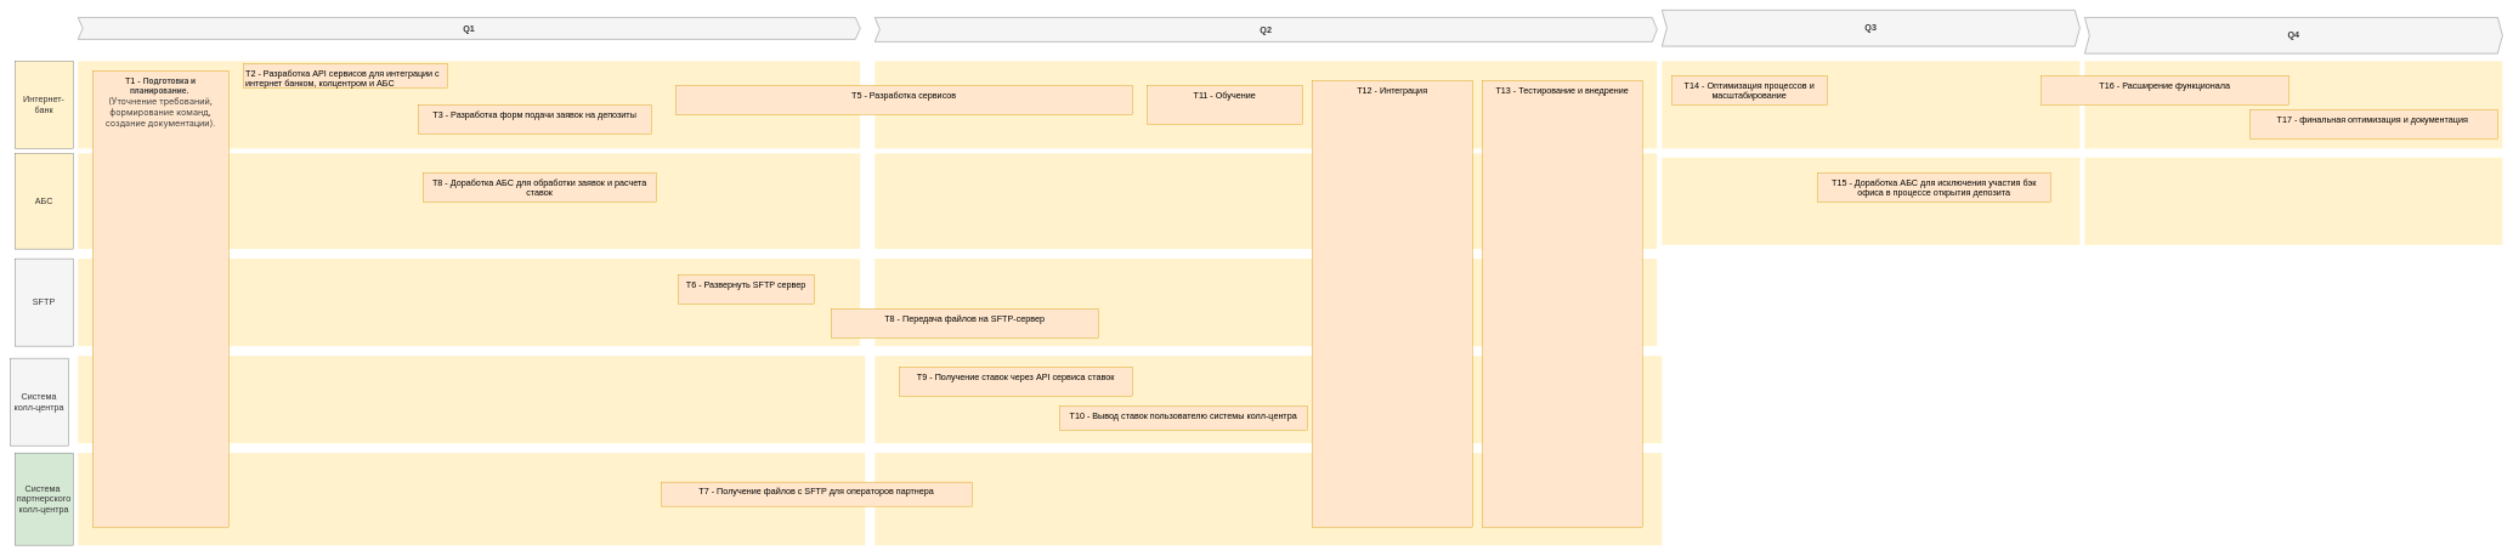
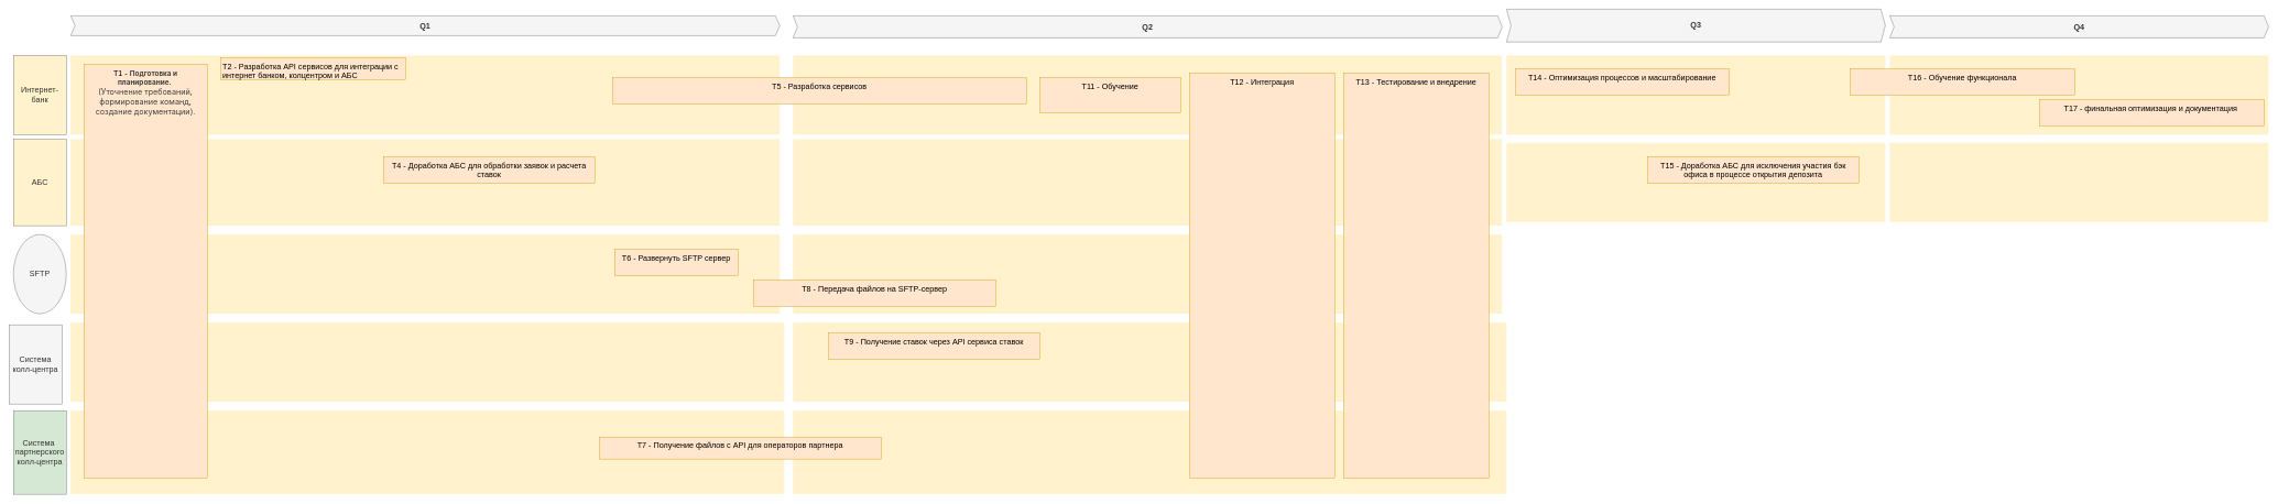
  <mxCell id="0" />
  <mxCell id="1" parent="0" />
  <mxCell id="2" value="" style="shape=rect;fillColor=#fff2cc;strokeColor=none;fontSize=24;html=1;whiteSpace=wrap;align=left;verticalAlign=top;spacing=5;rounded=0;" parent="1" vertex="1"><mxGeometry x="160" y="125" width="1610" height="180" as="geometry" /></mxCell>
  <mxCell id="3" value="Интернет-банк" style="rounded=0;whiteSpace=wrap;html=1;fillColor=#fff2cc;fontColor=#333333;strokeColor=#666666;fontSize=18;" parent="1" vertex="1"><mxGeometry x="30" y="125" width="120" height="180" as="geometry" /></mxCell>
  <mxCell id="4" value="Q1" style="shape=step;perimeter=stepPerimeter;whiteSpace=wrap;html=1;fixedSize=1;size=10;fillColor=#f5f5f5;strokeColor=#666666;fontSize=18;fontStyle=1;align=center;rounded=0;fontColor=#333333;" parent="1" vertex="1"><mxGeometry x="160" y="35" width="1610" height="45" as="geometry" /></mxCell>
- <mxCell id="5" value="T3 - Разработка форм подачи заявок на депозиты" style="shape=rect;fillColor=#ffe6cc;strokeColor=#d79b00;fontSize=18;html=1;whiteSpace=wrap;align=center;verticalAlign=top;spacing=5;rounded=0;" parent="1" vertex="1"><mxGeometry x="860" y="215" width="480" height="60" as="geometry" /></mxCell>
  <mxCell id="6" value="" style="shape=rect;fillColor=#fff2cc;strokeColor=none;fontSize=24;html=1;whiteSpace=wrap;align=left;verticalAlign=top;spacing=5;rounded=0;" vertex="1" parent="1"><mxGeometry x="160" y="931.8" width="1620" height="190" as="geometry" /></mxCell>
  <mxCell id="7" value="" style="shape=rect;fillColor=#fff2cc;strokeColor=none;fontSize=24;html=1;whiteSpace=wrap;align=left;verticalAlign=top;spacing=5;rounded=0;" vertex="1" parent="1"><mxGeometry x="160" y="731.8" width="1620" height="180" as="geometry" /></mxCell>
  <mxCell id="8" value="" style="shape=rect;fillColor=#fff2cc;strokeColor=none;fontSize=24;html=1;whiteSpace=wrap;align=left;verticalAlign=top;spacing=5;rounded=0;" vertex="1" parent="1"><mxGeometry x="160" y="531.8" width="1610" height="180" as="geometry" /></mxCell>
  <mxCell id="9" value="" style="shape=rect;fillColor=#fff2cc;strokeColor=none;fontSize=24;html=1;whiteSpace=wrap;align=left;verticalAlign=top;spacing=5;rounded=0;" vertex="1" parent="1"><mxGeometry x="160" y="315" width="1610" height="196.8" as="geometry" /></mxCell>
  <mxCell id="10" value="АБС" style="rounded=0;whiteSpace=wrap;html=1;fillColor=#fff2cc;fontColor=#333333;strokeColor=#666666;fontSize=18;" vertex="1" parent="1"><mxGeometry x="30" y="315" width="120" height="196.8" as="geometry" /></mxCell>
- <mxCell id="11" value="SFTP" style="rounded=0;whiteSpace=wrap;html=1;fillColor=#f5f5f5;fontColor=#333333;strokeColor=#666666;fontSize=18;" vertex="1" parent="1"><mxGeometry x="30" y="531.8" width="120" height="180" as="geometry" /></mxCell>
+ <mxCell id="11" value="SFTP" style="ellipse;whiteSpace=wrap;html=1;fillColor=#f5f5f5;fontColor=#333333;strokeColor=#666666;fontSize=18;" vertex="1" parent="1"><mxGeometry x="30" y="531.8" width="120" height="180" as="geometry" /></mxCell>
  <mxCell id="12" value="Система колл-центра" style="rounded=0;whiteSpace=wrap;html=1;fillColor=#f5f5f5;fontColor=#333333;strokeColor=#666666;fontSize=18;" vertex="1" parent="1"><mxGeometry x="20" y="736.8" width="120" height="180" as="geometry" /></mxCell>
  <mxCell id="13" value="Система&amp;nbsp; партнерского колл-центра" style="rounded=0;whiteSpace=wrap;html=1;fillColor=#d5e8d4;fontColor=#333333;strokeColor=#666666;fontSize=18;" vertex="1" parent="1"><mxGeometry x="30" y="931.8" width="120" height="190" as="geometry" /></mxCell>
  <mxCell id="14" value="" style="shape=rect;fillColor=#fff2cc;strokeColor=none;fontSize=24;html=1;whiteSpace=wrap;align=left;verticalAlign=top;spacing=5;rounded=0;" vertex="1" parent="1"><mxGeometry x="1800" y="125" width="1610" height="180" as="geometry" /></mxCell>
  <mxCell id="15" value="Q2" style="shape=step;perimeter=stepPerimeter;whiteSpace=wrap;html=1;fixedSize=1;size=10;fillColor=#f5f5f5;strokeColor=#666666;fontSize=18;fontStyle=1;align=center;rounded=0;fontColor=#333333;" vertex="1" parent="1"><mxGeometry x="1800" y="35" width="1610" height="50" as="geometry" /></mxCell>
  <mxCell id="16" value="" style="shape=rect;fillColor=#fff2cc;strokeColor=none;fontSize=24;html=1;whiteSpace=wrap;align=left;verticalAlign=top;spacing=5;rounded=0;" vertex="1" parent="1"><mxGeometry x="1800" y="931.8" width="1620" height="190" as="geometry" /></mxCell>
  <mxCell id="17" value="" style="shape=rect;fillColor=#fff2cc;strokeColor=none;fontSize=24;html=1;whiteSpace=wrap;align=left;verticalAlign=top;spacing=5;rounded=0;" vertex="1" parent="1"><mxGeometry x="1800" y="731.8" width="1620" height="180" as="geometry" /></mxCell>
  <mxCell id="18" value="" style="shape=rect;fillColor=#fff2cc;strokeColor=none;fontSize=24;html=1;whiteSpace=wrap;align=left;verticalAlign=top;spacing=5;rounded=0;" vertex="1" parent="1"><mxGeometry x="1800" y="531.8" width="1610" height="180" as="geometry" /></mxCell>
  <mxCell id="19" value="" style="shape=rect;fillColor=#fff2cc;strokeColor=none;fontSize=24;html=1;whiteSpace=wrap;align=left;verticalAlign=top;spacing=5;rounded=0;" vertex="1" parent="1"><mxGeometry x="1800" y="315" width="1610" height="196.8" as="geometry" /></mxCell>
  <mxCell id="20" value="T8 - Передача файлов на SFTP-сервер" style="shape=rect;fillColor=#ffe6cc;strokeColor=#d79b00;fontSize=18;html=1;whiteSpace=wrap;align=center;verticalAlign=top;spacing=5;rounded=0;" vertex="1" parent="1"><mxGeometry x="1710" y="635" width="550" height="60" as="geometry" /></mxCell>
- <mxCell id="21" value="T10 - Вывод ставок пользователю системы колл-центра" style="shape=rect;fillColor=#ffe6cc;strokeColor=#d79b00;fontSize=18;html=1;whiteSpace=wrap;align=center;verticalAlign=top;spacing=5;rounded=0;" vertex="1" parent="1"><mxGeometry x="2180" y="835" width="510" height="50" as="geometry" /></mxCell>
- <mxCell id="22" value="T9 - Получение ставок через API сервиса ставок" style="shape=rect;fillColor=#ffe6cc;strokeColor=#d79b00;fontSize=18;html=1;whiteSpace=wrap;align=center;verticalAlign=top;spacing=5;rounded=0;" vertex="1" parent="1"><mxGeometry x="1850" y="755" width="480" height="60" as="geometry" /></mxCell>
- <mxCell id="23" value="T7 - Получение файлов с SFTP для операторов партнера" style="shape=rect;fillColor=#ffe6cc;strokeColor=#d79b00;fontSize=18;html=1;whiteSpace=wrap;align=center;verticalAlign=top;spacing=5;rounded=0;" vertex="1" parent="1"><mxGeometry x="1360" y="991.8" width="640" height="50" as="geometry" /></mxCell>
+ <mxCell id="22" value="T9 - Получение ставок через API сервиса ставок" style="shape=rect;fillColor=#ffe6cc;strokeColor=#d79b00;fontSize=18;html=1;whiteSpace=wrap;align=center;verticalAlign=top;spacing=5;rounded=0;" vertex="1" parent="1"><mxGeometry x="1880" y="755" width="480" height="60" as="geometry" /></mxCell>
+ <mxCell id="23" value="T7 - Получение файлов с API для операторов партнера" style="shape=rect;fillColor=#ffe6cc;strokeColor=#d79b00;fontSize=18;html=1;whiteSpace=wrap;align=center;verticalAlign=top;spacing=5;rounded=0;" vertex="1" parent="1"><mxGeometry x="1360" y="991.8" width="640" height="50" as="geometry" /></mxCell>
  <mxCell id="24" value="T6 - Развернуть SFTP сервер" style="shape=rect;fillColor=#ffe6cc;strokeColor=#d79b00;fontSize=18;html=1;whiteSpace=wrap;align=center;verticalAlign=top;spacing=5;rounded=0;" vertex="1" parent="1"><mxGeometry x="1395" y="565" width="280" height="60" as="geometry" /></mxCell>
  <mxCell id="25" value="T1 -&lt;font&gt;&amp;nbsp;&lt;strong style=&quot;font-size: 16.002px; color: light-dark(rgb(64, 64, 64), rgb(182, 182, 182)); font-family: Inter, system-ui, -apple-system, BlinkMacSystemFont, &amp;quot;Segoe UI&amp;quot;, Roboto, &amp;quot;Noto Sans&amp;quot;, Ubuntu, Cantarell, &amp;quot;Helvetica Neue&amp;quot;, Oxygen, &amp;quot;Open Sans&amp;quot;, sans-serif; text-align: start; background-color: transparent;&quot;&gt;Подготовка и планирование.&amp;nbsp;&lt;/strong&gt;&lt;br&gt;&lt;span style=&quot;color: rgb(64, 64, 64); font-family: Inter, system-ui, -apple-system, BlinkMacSystemFont, &amp;quot;Segoe UI&amp;quot;, Roboto, &amp;quot;Noto Sans&amp;quot;, Ubuntu, Cantarell, &amp;quot;Helvetica Neue&amp;quot;, Oxygen, &amp;quot;Open Sans&amp;quot;, sans-serif; text-align: start;&quot;&gt;(Уточнение требований, формирование команд, создание документации).&lt;/span&gt;&lt;/font&gt;" style="shape=rect;fillColor=#ffe6cc;strokeColor=#d79b00;fontSize=18;html=1;whiteSpace=wrap;align=center;verticalAlign=top;spacing=5;rounded=0;" parent="1" vertex="1"><mxGeometry x="190" y="145" width="280" height="940" as="geometry" /></mxCell>
  <mxCell id="26" value="T2 - Разработка API сервисов для интеграции с интернет банком, колцентром и АБС" style="shape=rect;fillColor=#ffe6cc;strokeColor=#d79b00;fontSize=18;html=1;whiteSpace=wrap;align=left;verticalAlign=top;spacing=5;rounded=0;" vertex="1" parent="1"><mxGeometry x="500" y="130" width="420" height="50" as="geometry" /></mxCell>
- <mxCell id="27" value="T8 - Доработка АБС для обработки заявок и расчета ставок" style="shape=rect;fillColor=#ffe6cc;strokeColor=#d79b00;fontSize=18;html=1;whiteSpace=wrap;align=center;verticalAlign=top;spacing=5;rounded=0;" vertex="1" parent="1"><mxGeometry x="870" y="355" width="480" height="60" as="geometry" /></mxCell>
+ <mxCell id="27" value="T4 - Доработка АБС для обработки заявок и расчета ставок" style="shape=rect;fillColor=#ffe6cc;strokeColor=#d79b00;fontSize=18;html=1;whiteSpace=wrap;align=center;verticalAlign=top;spacing=5;rounded=0;" vertex="1" parent="1"><mxGeometry x="870" y="355" width="480" height="60" as="geometry" /></mxCell>
  <mxCell id="28" value="T5 - Разработка сервисов" style="shape=rect;fillColor=#ffe6cc;strokeColor=#d79b00;fontSize=18;html=1;whiteSpace=wrap;align=center;verticalAlign=top;spacing=5;rounded=0;" vertex="1" parent="1"><mxGeometry x="1390" y="175" width="940" height="60" as="geometry" /></mxCell>
  <mxCell id="29" value="T12 - Интеграция" style="shape=rect;fillColor=#ffe6cc;strokeColor=#d79b00;fontSize=18;html=1;whiteSpace=wrap;align=center;verticalAlign=top;spacing=5;rounded=0;" vertex="1" parent="1"><mxGeometry x="2700" y="165" width="330" height="920" as="geometry" /></mxCell>
  <mxCell id="30" value="T13 - Тестирование и внедрение" style="shape=rect;fillColor=#ffe6cc;strokeColor=#d79b00;fontSize=18;html=1;whiteSpace=wrap;align=center;verticalAlign=top;spacing=5;rounded=0;" vertex="1" parent="1"><mxGeometry x="3050" y="165" width="330" height="920" as="geometry" /></mxCell>
  <mxCell id="31" value="T11 - Обучение" style="shape=rect;fillColor=#ffe6cc;strokeColor=#d79b00;fontSize=18;html=1;whiteSpace=wrap;align=center;verticalAlign=top;spacing=5;rounded=0;" vertex="1" parent="1"><mxGeometry x="2360" y="175" width="320" height="80" as="geometry" /></mxCell>
  <mxCell id="32" value="Q3" style="shape=step;perimeter=stepPerimeter;whiteSpace=wrap;html=1;fixedSize=1;size=10;fillColor=#f5f5f5;strokeColor=#666666;fontSize=18;fontStyle=1;align=center;rounded=0;fontColor=#333333;" vertex="1" parent="1"><mxGeometry x="3420" y="20" width="860" height="74.4" as="geometry" /></mxCell>
- <mxCell id="33" value="Q4" style="shape=step;perimeter=stepPerimeter;whiteSpace=wrap;html=1;fixedSize=1;size=10;fillColor=#f5f5f5;strokeColor=#666666;fontSize=18;fontStyle=1;align=center;rounded=0;fontColor=#333333;" vertex="1" parent="1"><mxGeometry x="4290" y="35" width="860" height="74.4" as="geometry" /></mxCell>
+ <mxCell id="33" value="Q4" style="shape=step;perimeter=stepPerimeter;whiteSpace=wrap;html=1;fixedSize=1;size=10;fillColor=#f5f5f5;strokeColor=#666666;fontSize=18;fontStyle=1;align=center;rounded=0;fontColor=#333333;" vertex="1" parent="1"><mxGeometry x="4290" y="35" width="860" height="50" as="geometry" /></mxCell>
  <mxCell id="34" value="" style="shape=rect;fillColor=#fff2cc;strokeColor=none;fontSize=24;html=1;whiteSpace=wrap;align=left;verticalAlign=top;spacing=5;rounded=0;" vertex="1" parent="1"><mxGeometry x="3420" y="125" width="860" height="180" as="geometry" /></mxCell>
  <mxCell id="35" value="" style="shape=rect;fillColor=#fff2cc;strokeColor=none;fontSize=24;html=1;whiteSpace=wrap;align=left;verticalAlign=top;spacing=5;rounded=0;" vertex="1" parent="1"><mxGeometry x="3420" y="323.4" width="860" height="180" as="geometry" /></mxCell>
  <mxCell id="36" value="" style="shape=rect;fillColor=#fff2cc;strokeColor=none;fontSize=24;html=1;whiteSpace=wrap;align=left;verticalAlign=top;spacing=5;rounded=0;" vertex="1" parent="1"><mxGeometry x="4290" y="125" width="860" height="180" as="geometry" /></mxCell>
  <mxCell id="37" value="" style="shape=rect;fillColor=#fff2cc;strokeColor=none;fontSize=24;html=1;whiteSpace=wrap;align=left;verticalAlign=top;spacing=5;rounded=0;" vertex="1" parent="1"><mxGeometry x="4290" y="323.4" width="860" height="180" as="geometry" /></mxCell>
- <mxCell id="38" value="T14 - Оптимизация процессов и масштабирование" style="shape=rect;fillColor=#ffe6cc;strokeColor=#d79b00;fontSize=18;html=1;whiteSpace=wrap;align=center;verticalAlign=top;spacing=5;rounded=0;" vertex="1" parent="1"><mxGeometry x="3440" y="155" width="320" height="60" as="geometry" /></mxCell>
+ <mxCell id="38" value="T14 - Оптимизация процессов и масштабирование" style="shape=rect;fillColor=#ffe6cc;strokeColor=#d79b00;fontSize=18;html=1;whiteSpace=wrap;align=center;verticalAlign=top;spacing=5;rounded=0;" vertex="1" parent="1"><mxGeometry x="3440" y="155" width="485" height="60" as="geometry" /></mxCell>
  <mxCell id="39" value="T15 - Доработка АБС для исключения участия бэк офиса в процессе открытия депозита" style="shape=rect;fillColor=#ffe6cc;strokeColor=#d79b00;fontSize=18;html=1;whiteSpace=wrap;align=center;verticalAlign=top;spacing=5;rounded=0;" vertex="1" parent="1"><mxGeometry x="3740" y="355" width="480" height="60" as="geometry" /></mxCell>
- <mxCell id="40" value="T16 - Расширение функционала" style="shape=rect;fillColor=#ffe6cc;strokeColor=#d79b00;fontSize=18;html=1;whiteSpace=wrap;align=center;verticalAlign=top;spacing=5;rounded=0;" vertex="1" parent="1"><mxGeometry x="4200" y="155" width="510" height="60" as="geometry" /></mxCell>
+ <mxCell id="40" value="T16 - Обучение функционала" style="shape=rect;fillColor=#ffe6cc;strokeColor=#d79b00;fontSize=18;html=1;whiteSpace=wrap;align=center;verticalAlign=top;spacing=5;rounded=0;" vertex="1" parent="1"><mxGeometry x="4200" y="155" width="510" height="60" as="geometry" /></mxCell>
  <mxCell id="41" value="T17 - финальная оптимизация и документация&amp;nbsp;&lt;span style=&quot;color: rgba(0, 0, 0, 0); font-family: monospace; font-size: 0px; text-align: start; text-wrap-mode: nowrap;&quot;&gt;%3CmxGraphModel%3E%3Croot%3E%3CmxCell%20id%3D%220%22%2F%3E%3CmxCell%20id%3D%221%22%20parent%3D%220%22%2F%3E%3CmxCell%20id%3D%222%22%20value%3D%22T16%20-%20%D0%A0%D0%B0%D1%81%D1%88%D0%B8%D1%80%D0%B5%D0%BD%D0%B8%D0%B5%20%D1%84%D1%83%D0%BD%D0%BA%D1%86%D0%B8%D0%BE%D0%BD%D0%B0%D0%BB%D0%B0%22%20style%3D%22shape%3Drect%3BfillColor%3D%23ffe6cc%3BstrokeColor%3D%23d79b00%3BfontSize%3D18%3Bhtml%3D1%3BwhiteSpace%3Dwrap%3Balign%3Dcenter%3BverticalAlign%3Dtop%3Bspacing%3D5%3Brounded%3D0%3B%22%20vertex%3D%221%22%20parent%3D%221%22%3E%3CmxGeometry%20x%3D%221540%22%20y%3D%22-900%22%20width%3D%22510%22%20height%3D%2260%22%20as%3D%22geometry%22%2F%3E%3C%2FmxCell%3E%3C%2Froot%3E%3C%2FmxGraphModel%3E&lt;/span&gt;" style="shape=rect;fillColor=#ffe6cc;strokeColor=#d79b00;fontSize=18;html=1;whiteSpace=wrap;align=center;verticalAlign=top;spacing=5;rounded=0;" vertex="1" parent="1"><mxGeometry x="4630" y="225" width="510" height="60" as="geometry" /></mxCell>
